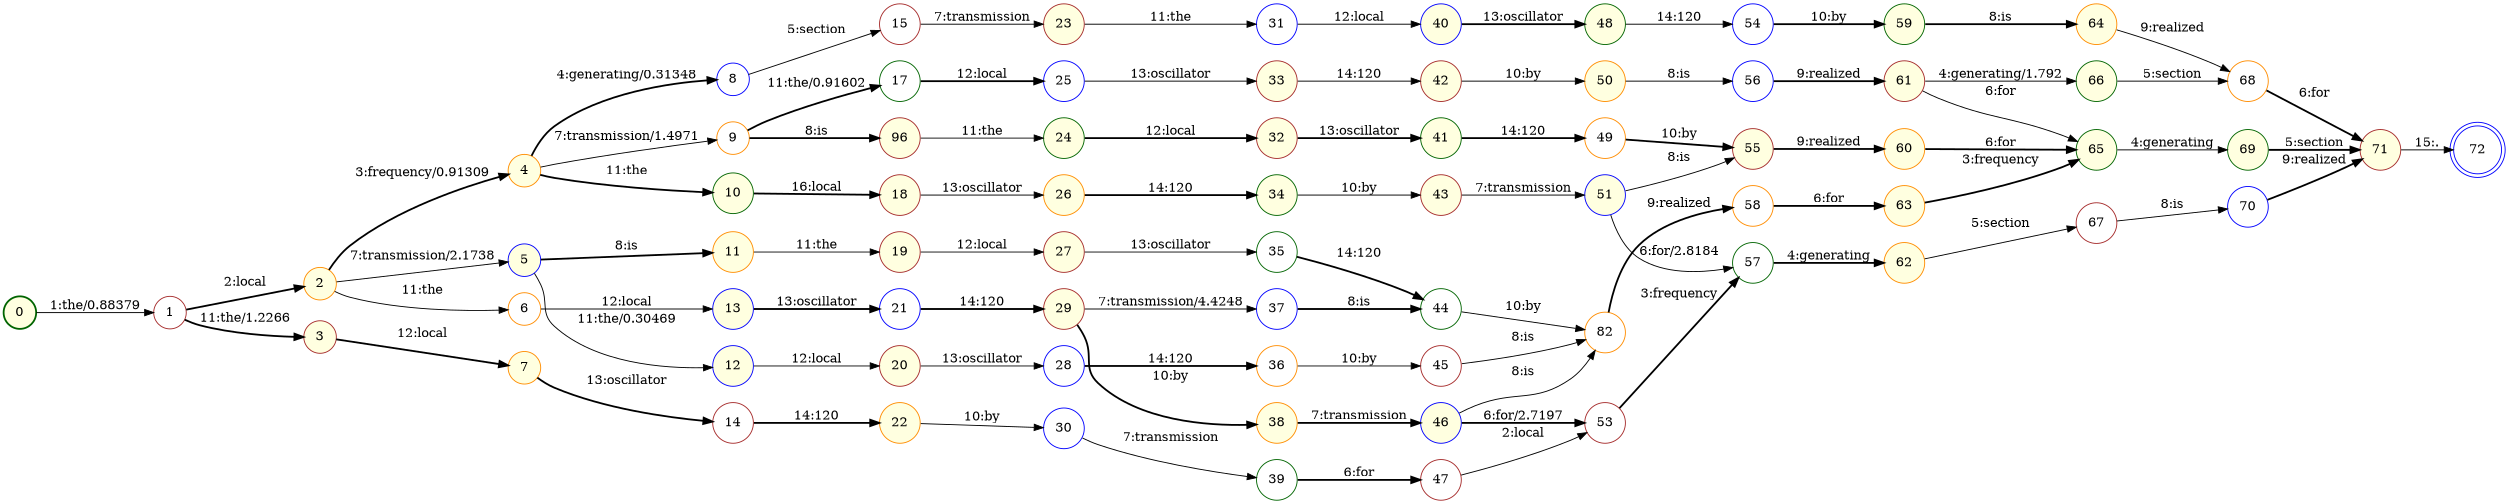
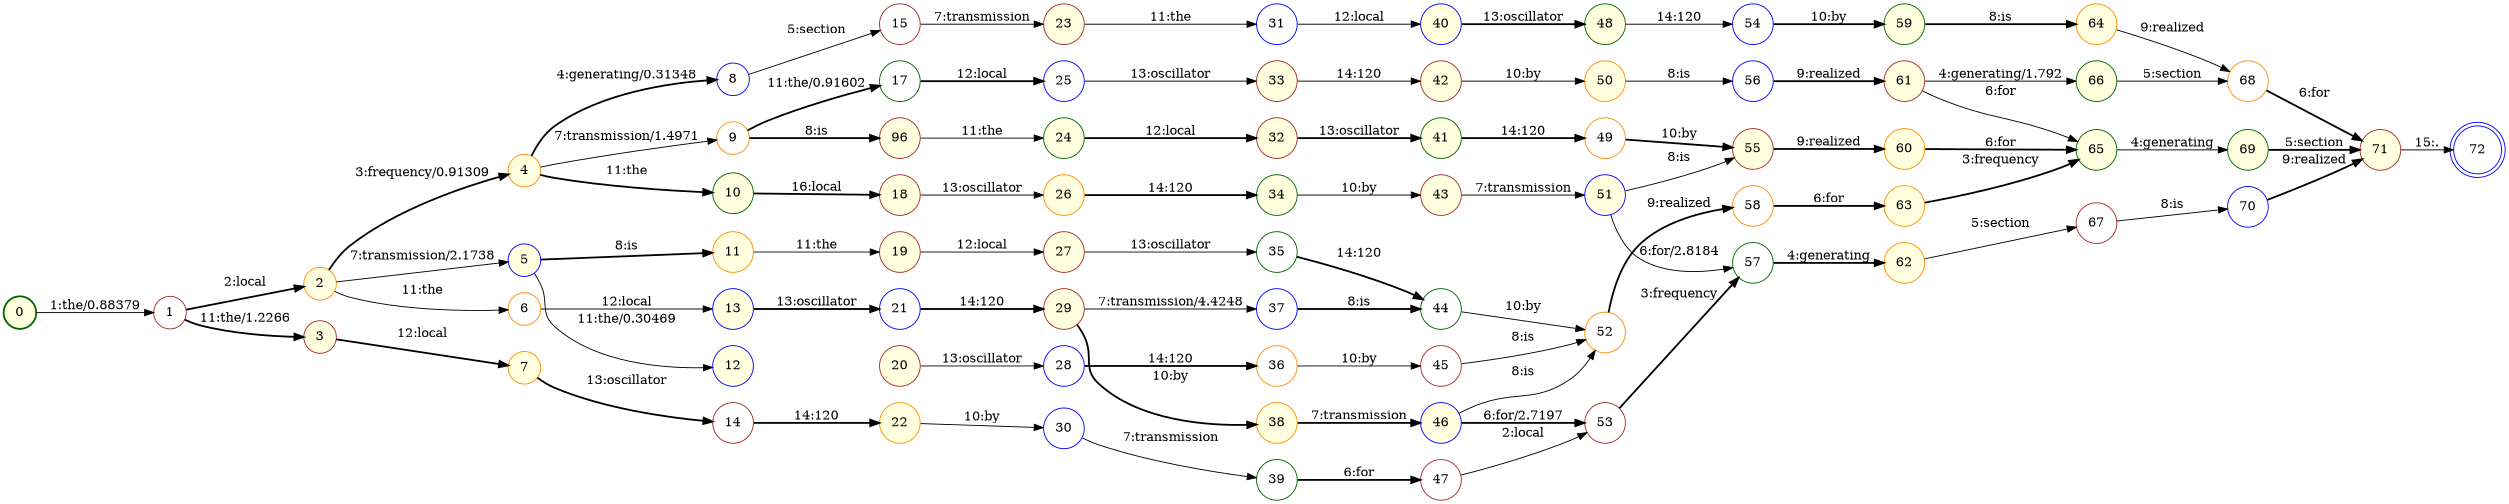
  digraph {
    fontname="DejaVu Serif"
    nodesep=0.25
    rankdir=LR
    ranksep=0.4
    node [color=brown fillcolor=lightyellow fontname="DejaVu Serif" fontsize=14 shape=circle style="solid,filled"]
    edge [fontname="DejaVu Serif" fontsize=14 style=solid]
    n1 [color=darkgreen label=0 style="bold,filled"]
    n2 [fillcolor=white label=1]
    n3 [label=3]
    n4 [color=darkorange label=2]
    n5 [color=darkorange label=7]
    n6 [color=darkorange fillcolor=white label=6]
    n7 [color=darkorange label=4]
    n8 [color=blue label=5]
    n9 [fillcolor=white label=14]
    n10 [color=blue label=13]
    n11 [color=darkgreen label=10]
    n12 [color=blue fillcolor=white label=8]
    n13 [color=darkorange fillcolor=white label=9]
    n14 [color=blue label=12]
    n15 [color=darkorange label=11]
    n16 [color=blue fillcolor=white label=21]
    n17 [label=18]
    n18 [fillcolor=white label=15]
    n19 [color=darkgreen fillcolor=white label=17]
    n20 [label=96]
    n21 [label=20]
    n22 [label=19]
    n23 [color=darkorange label=22]
    n24 [color=darkorange label=26]
    n25 [label=23]
    n26 [color=blue fillcolor=white label=25]
    n27 [color=darkgreen label=24]
    n28 [color=blue fillcolor=white label=28]
    n29 [label=27]
    n30 [label=29]
    n31 [color=blue fillcolor=white label=30]
    n32 [color=blue fillcolor=white label=31]
    n33 [label=33]
    n34 [label=32]
    n35 [color=darkgreen label=34]
    n36 [color=darkgreen fillcolor=white label=35]
    n37 [color=darkorange fillcolor=white label=36]
    n38 [color=blue fillcolor=white label=37]
    n39 [color=darkorange label=38]
    n40 [color=darkgreen fillcolor=white label=39]
    n41 [color=blue label=40]
    n42 [color=darkgreen label=41]
    n43 [label=42]
    n44 [label=43]
    n45 [color=darkgreen fillcolor=white label=44]
    n46 [fillcolor=white label=45]
    n47 [color=blue label=46]
    n48 [fillcolor=white label=47]
    n49 [color=darkgreen label=48]
    n50 [color=darkorange fillcolor=white label=49]
    n51 [color=darkorange label=50]
    n52 [color=blue label=51]
-   n53 [color=darkorange fillcolor=white label=82]
+   n53 [color=darkorange fillcolor=white label=52]
    n54 [fillcolor=white label=53]
    n55 [color=blue fillcolor=white label=54]
    n56 [label=55]
    n57 [color=blue fillcolor=white label=56]
    n58 [color=darkgreen fillcolor=white label=57]
    n59 [color=darkorange fillcolor=white label=58]
    n60 [color=darkgreen label=59]
    n61 [color=darkorange label=60]
    n62 [label=61]
    n63 [color=darkorange label=62]
    n64 [color=darkorange label=63]
    n65 [color=darkorange label=64]
    n66 [color=darkgreen label=65]
    n67 [color=darkgreen label=66]
    n68 [fillcolor=white label=67]
    n69 [color=darkorange fillcolor=white label=68]
    n70 [color=darkgreen label=69]
    n71 [color=blue fillcolor=white label=70]
    n72 [label=71]
    n73 [color=blue fillcolor=white label=72 shape=doublecircle]
    n1 -> n2 [label="1:the/0.88379"]
    n2 -> n3 [label="11:the/1.2266" style=bold]
    n2 -> n4 [label="2:local" style=bold]
    n3 -> n5 [label="12:local" style=bold]
    n4 -> n6 [label="11:the"]
    n4 -> n7 [label="3:frequency/0.91309" style=bold]
    n4 -> n8 [label="7:transmission/2.1738"]
    n5 -> n9 [label="13:oscillator" style=bold]
    n6 -> n10 [label="12:local"]
    n7 -> n11 [label="11:the" style=bold]
    n7 -> n12 [label="4:generating/0.31348" style=bold]
    n7 -> n13 [label="7:transmission/1.4971"]
    n8 -> n14 [label="11:the/0.30469"]
    n8 -> n15 [label="8:is" style=bold]
    n9 -> n23 [label="14:120" style=bold]
    n10 -> n16 [label="13:oscillator" style=bold]
    n11 -> n17 [label="16:local" style=bold]
    n12 -> n18 [label="5:section"]
    n13 -> n19 [label="11:the/0.91602" style=bold]
    n13 -> n20 [label="8:is" style=bold]
-   n14 -> n21 [label="12:local"]
    n15 -> n22 [label="11:the"]
    n16 -> n30 [label="14:120" style=bold]
    n17 -> n24 [label="13:oscillator"]
    n18 -> n25 [label="7:transmission"]
    n19 -> n26 [label="12:local" style=bold]
    n20 -> n27 [label="11:the"]
    n21 -> n28 [label="13:oscillator"]
    n22 -> n29 [label="12:local"]
    n23 -> n31 [label="10:by"]
    n24 -> n35 [label="14:120" style=bold]
    n25 -> n32 [label="11:the"]
    n26 -> n33 [label="13:oscillator"]
    n27 -> n34 [label="12:local" style=bold]
    n28 -> n37 [label="14:120" style=bold]
    n29 -> n36 [label="13:oscillator"]
    n30 -> n38 [label="7:transmission/4.4248"]
    n30 -> n39 [label="10:by" style=bold]
    n31 -> n40 [label="7:transmission"]
    n32 -> n41 [label="12:local"]
    n33 -> n43 [label="14:120"]
    n34 -> n42 [label="13:oscillator" style=bold]
    n35 -> n44 [label="10:by"]
    n36 -> n45 [label="14:120" style=bold]
    n37 -> n46 [label="10:by"]
    n38 -> n45 [label="8:is" style=bold]
    n39 -> n47 [label="7:transmission" style=bold]
    n40 -> n48 [label="6:for" style=bold]
    n41 -> n49 [label="13:oscillator" style=bold]
    n42 -> n50 [label="14:120" style=bold]
    n43 -> n51 [label="10:by"]
    n44 -> n52 [label="7:transmission"]
    n45 -> n53 [label="10:by"]
    n46 -> n53 [label="8:is"]
    n47 -> n53 [label="8:is"]
    n47 -> n54 [label="6:for/2.7197" style=bold]
    n48 -> n54 [label="2:local"]
    n49 -> n55 [label="14:120"]
    n50 -> n56 [label="10:by" style=bold]
    n51 -> n57 [label="8:is"]
    n52 -> n56 [label="8:is"]
    n52 -> n58 [label="6:for/2.8184"]
    n53 -> n59 [label="9:realized" style=bold]
    n54 -> n58 [label="3:frequency" style=bold]
    n55 -> n60 [label="10:by" style=bold]
    n56 -> n61 [label="9:realized" style=bold]
    n57 -> n62 [label="9:realized" style=bold]
    n58 -> n63 [label="4:generating" style=bold]
    n59 -> n64 [label="6:for" style=bold]
    n60 -> n65 [label="8:is" style=bold]
    n61 -> n66 [label="6:for" style=bold]
    n62 -> n66 [label="6:for"]
    n62 -> n67 [label="4:generating/1.792"]
    n63 -> n68 [label="5:section"]
    n64 -> n66 [label="3:frequency" style=bold]
    n65 -> n69 [label="9:realized"]
    n66 -> n70 [label="4:generating"]
    n67 -> n69 [label="5:section"]
    n68 -> n71 [label="8:is"]
    n69 -> n72 [label="6:for" style=bold]
    n70 -> n72 [label="5:section" style=bold]
    n71 -> n72 [label="9:realized" style=bold]
    n72 -> n73 [label="15:."]
  }
